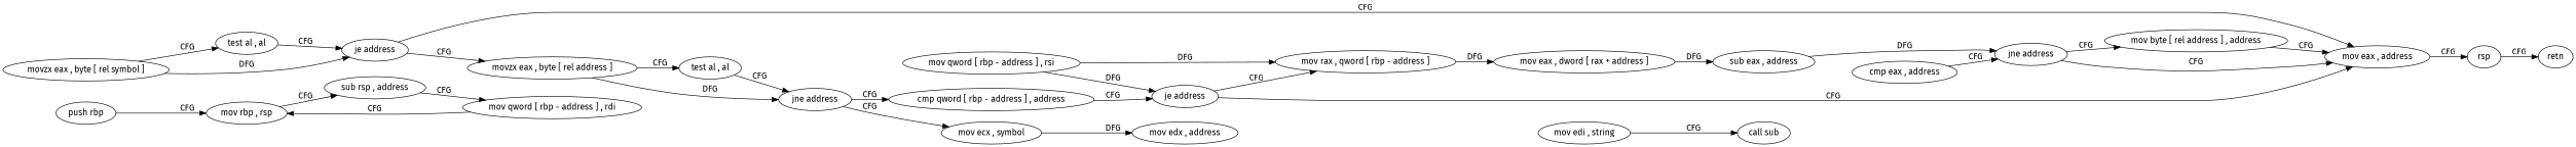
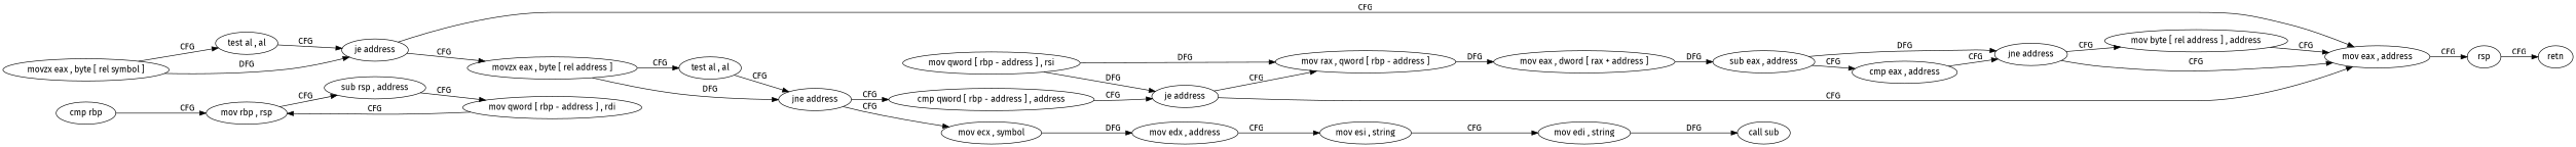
  digraph {
    fontname="Fira Sans"
    rankdir=LR
    node [fontname="Fira Sans"]
    edge [fontname="Fira Sans"]
-   n1 [label="push rbp"]
+   n1 [label="cmp rbp"]
    n2 [label="mov rbp , rsp"]
    n3 [label="sub rsp , address"]
    n4 [label="mov qword [ rbp - address ] , rdi"]
    n5 [label="mov qword [ rbp - address ] , rsi"]
    n6 [label="je address"]
    n7 [label="mov rax , qword [ rbp - address ]"]
    n8 [label="mov eax , address"]
    n9 [label="mov eax , dword [ rax + address ]"]
    n10 [label="movzx eax , byte [ rel symbol ]"]
    n11 [label="test al , al"]
    n12 [label="je address"]
    n13 [label="movzx eax , byte [ rel address ]"]
    n14 [label=rsp]
    n15 [label="test al , al"]
    n16 [label="jne address"]
    n17 [label=retn]
    n18 [label="cmp qword [ rbp - address ] , address"]
    n19 [label="mov ecx , symbol"]
    n20 [label="mov edx , address"]
+   n21 [label="mov esi , string"]
    n22 [label="sub eax , address"]
    n23 [label="mov edi , string"]
    n24 [label="call sub"]
    n25 [label="cmp eax , address"]
    n26 [label="jne address"]
    n27 [label="mov byte [ rel address ] , address"]
    n1 -> n2 [label=CFG]
    n2 -> n3 [label=CFG]
    n3 -> n4 [label=CFG]
    n4 -> n2 [label=CFG]
    n5 -> n6 [label=DFG]
    n5 -> n7 [label=DFG]
    n6 -> n7 [label=CFG]
    n6 -> n8 [label=CFG]
    n7 -> n9 [label=DFG]
    n8 -> n14 [label=CFG]
    n9 -> n22 [label=DFG]
    n10 -> n11 [label=CFG]
    n10 -> n12 [label=DFG]
    n11 -> n12 [label=CFG]
    n12 -> n8 [label=CFG]
    n12 -> n13 [label=CFG]
    n13 -> n15 [label=CFG]
    n13 -> n16 [label=DFG]
    n14 -> n17 [label=CFG]
    n15 -> n16 [label=CFG]
    n16 -> n18 [label=CFG]
    n16 -> n19 [label=CFG]
    n18 -> n6 [label=CFG]
    n19 -> n20 [label=DFG]
+   n20 -> n21 [label=CFG]
+   n21 -> n23 [label=CFG]
+   n22 -> n25 [label=CFG]
    n22 -> n26 [label=DFG]
-   n23 -> n24 [label=CFG]
+   n23 -> n24 [label=DFG]
    n25 -> n26 [label=CFG]
    n26 -> n8 [label=CFG]
    n26 -> n27 [label=CFG]
    n27 -> n8 [label=CFG]
  }
